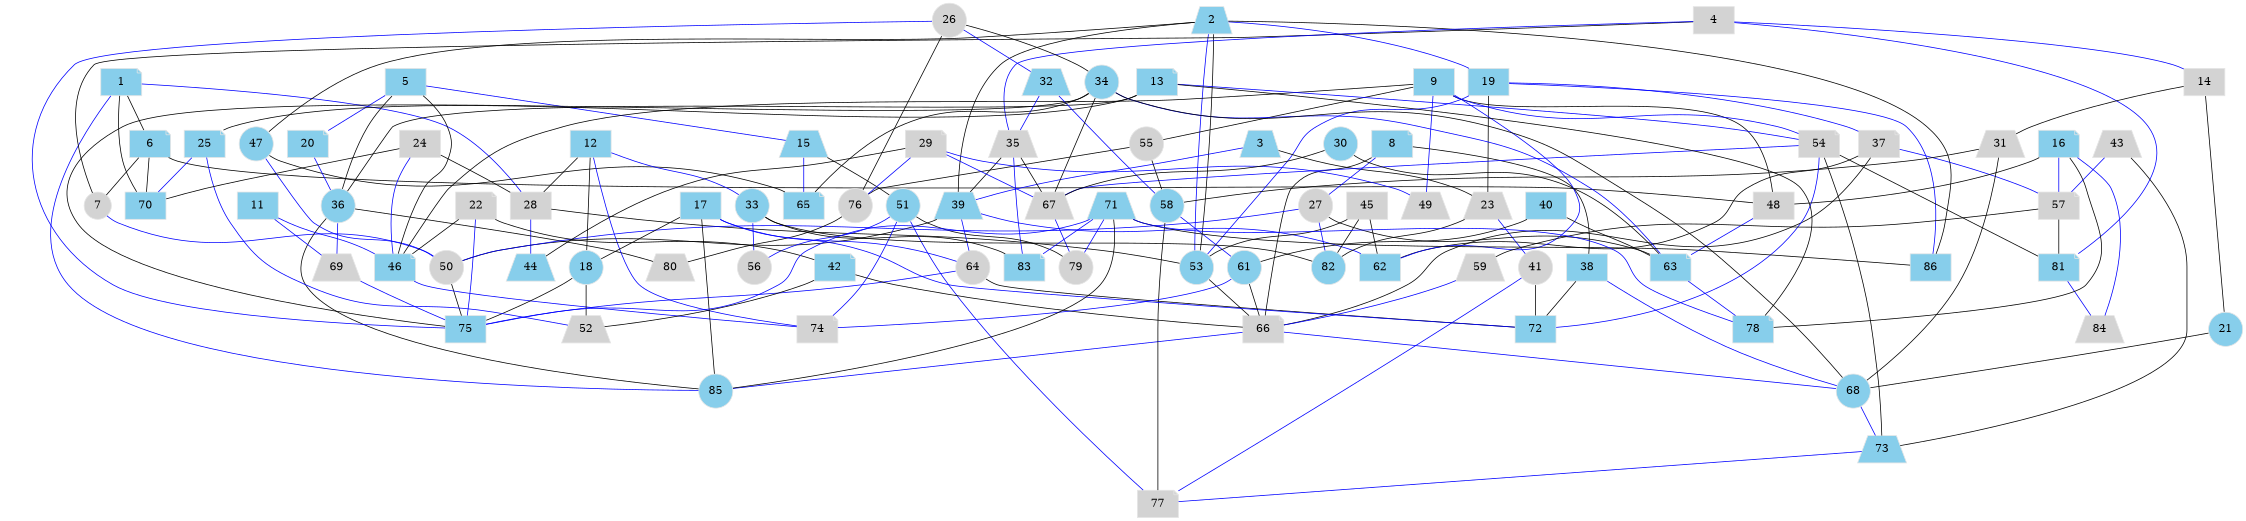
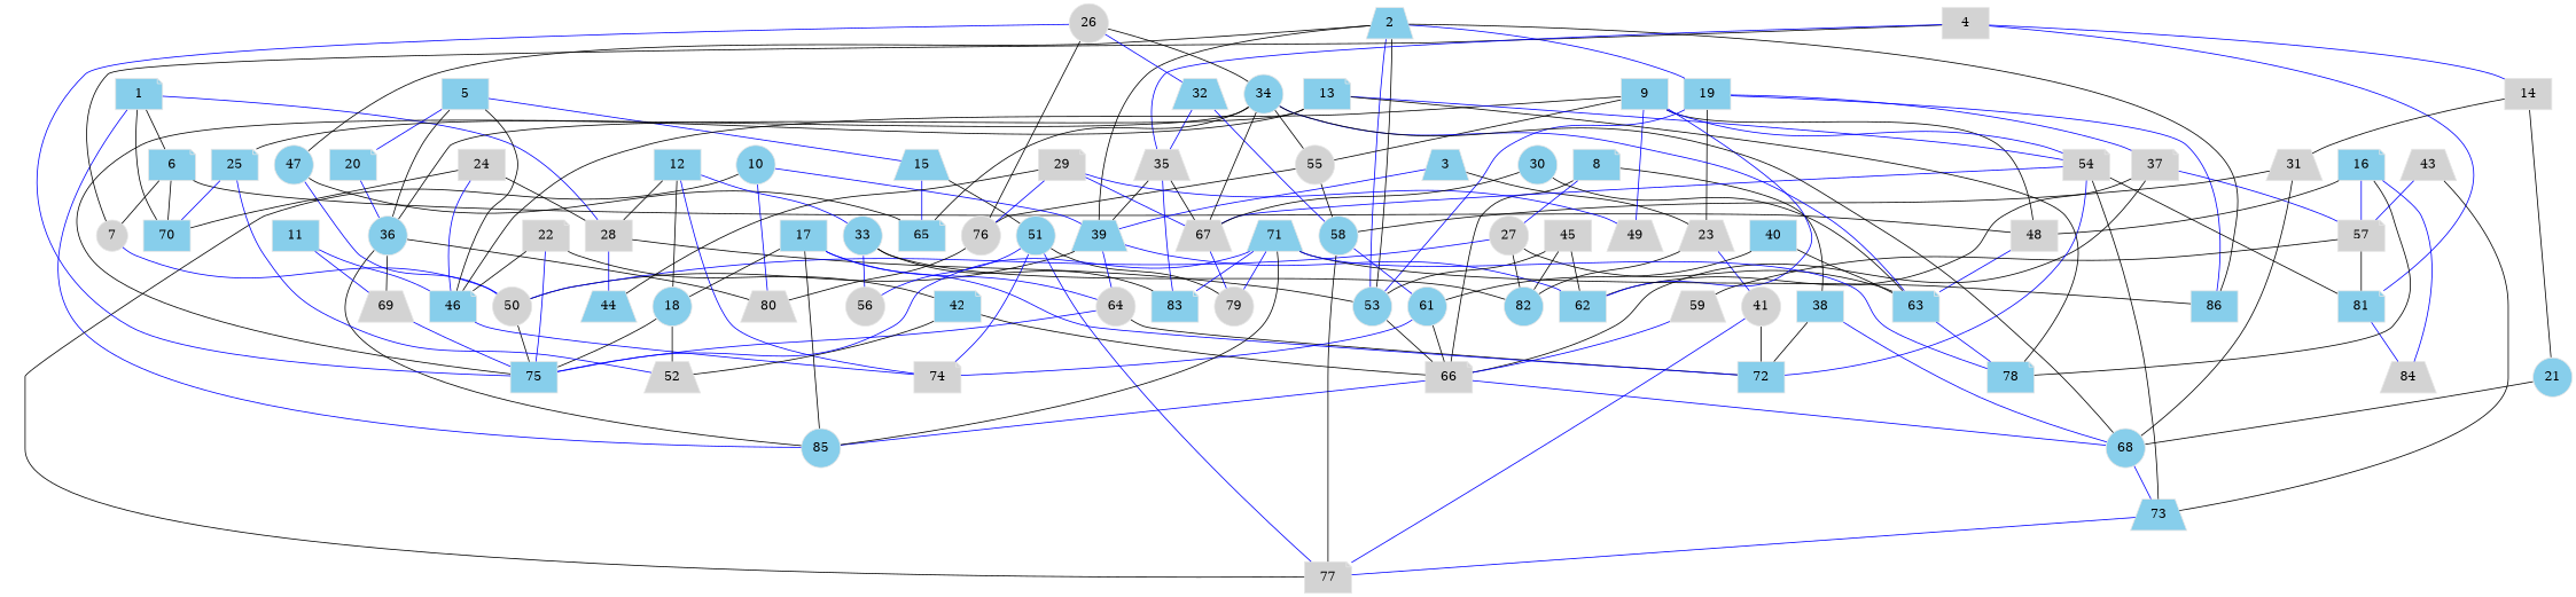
  graph {
    node [color=gray90 fillcolor=skyblue shape=circle style=filled]
    edge [color=black]
    1 [shape=note]
    6 [shape=note]
    28 [fillcolor=lightgrey shape=box]
    70 [shape=box]
    85
    7 [fillcolor=lightgrey]
    48 [fillcolor=lightgrey shape=box]
    53
    44 [shape=trapezium]
    2 [shape=trapezium]
    19 [shape=box]
    39 [shape=trapezium]
    47
    86 [shape=box]
    23 [fillcolor=lightgrey shape=trapezium]
    37 [fillcolor=lightgrey shape=note]
    50 [fillcolor=lightgrey]
    62 [shape=box]
    64 [fillcolor=lightgrey]
    65 [shape=note]
    66 [fillcolor=lightgrey shape=note]
    3 [shape=trapezium]
    41 [fillcolor=lightgrey]
    82
    4 [fillcolor=lightgrey shape=box]
    14 [fillcolor=lightgrey shape=box]
    35 [fillcolor=lightgrey shape=trapezium]
    81 [shape=note]
    21
    31 [fillcolor=lightgrey shape=trapezium]
    67 [fillcolor=lightgrey shape=trapezium]
    83 [shape=note]
    84 [fillcolor=lightgrey shape=trapezium]
    5 [shape=box]
    15 [shape=trapezium]
    20 [shape=note]
    36
    46 [shape=note]
    51
    80 [fillcolor=lightgrey shape=trapezium]
    69 [fillcolor=lightgrey shape=trapezium]
    74 [fillcolor=lightgrey shape=note]
    63 [shape=note]
    75 [shape=box]
    8 [shape=note]
    27 [fillcolor=lightgrey]
    38 [shape=box]
    72 [shape=box]
    68
    9 [shape=box]
    49 [fillcolor=lightgrey shape=trapezium]
    54 [fillcolor=lightgrey shape=note]
    55 [fillcolor=lightgrey]
    73 [shape=trapezium]
    76 [fillcolor=lightgrey]
    58
+   10
    77 [fillcolor=lightgrey shape=note]
    11 [shape=box]
    12 [shape=box]
    18
    33
    52 [fillcolor=lightgrey shape=trapezium]
    56 [fillcolor=lightgrey]
    13 [shape=note]
    25 [shape=note]
    78 [shape=note]
    79 [fillcolor=lightgrey]
    16 [shape=note]
    57 [fillcolor=lightgrey shape=note]
    59 [fillcolor=lightgrey shape=trapezium]
    17 [shape=box]
    22 [fillcolor=lightgrey shape=note]
    42 [shape=note]
    24 [fillcolor=lightgrey shape=box]
    26 [fillcolor=lightgrey]
    32 [shape=trapezium]
    34
    29 [fillcolor=lightgrey shape=note]
    30
    61
    40 [shape=box]
    43 [fillcolor=lightgrey shape=trapezium]
    45 [fillcolor=lightgrey shape=box]
    71 [shape=trapezium]
    1 -- 6
    1 -- 28 [color=blue]
    1 -- 70
    1 -- 85 [color=blue]
    6 -- 70
    6 -- 7
    6 -- 48
    28 -- 53
    28 -- 44 [color=blue]
    7 -- 50 [color=blue]
    48 -- 63 [color=blue]
    53 -- 66
    2 -- 53 [color=blue]
    2 -- 53
    2 -- 19 [color=blue]
    2 -- 39
    2 -- 47
    2 -- 86
    19 -- 53 [color=blue]
    19 -- 86 [color=blue]
    19 -- 23
    19 -- 37 [color=blue]
    39 -- 50
    39 -- 62 [color=blue]
    39 -- 64 [color=blue]
    47 -- 50 [color=blue]
    47 -- 65
    23 -- 41 [color=blue]
    23 -- 82
    37 -- 62
    37 -- 66
    37 -- 57 [color=blue]
    50 -- 75
    64 -- 75 [color=blue]
    64 -- 72
    66 -- 85 [color=blue]
    66 -- 68 [color=blue]
    3 -- 39 [color=blue]
    3 -- 23
    41 -- 72
    41 -- 77 [color=blue]
    4 -- 7
    4 -- 14 [color=blue]
    4 -- 35 [color=blue]
    4 -- 81 [color=blue]
    14 -- 21
    14 -- 31
    35 -- 39
    35 -- 67
    35 -- 83 [color=blue]
    81 -- 84 [color=blue]
    21 -- 68
    31 -- 68
    31 -- 58
    67 -- 79 [color=blue]
    5 -- 15 [color=blue]
    5 -- 20 [color=blue]
    5 -- 36
    5 -- 46
    15 -- 65 [color=blue]
    15 -- 51
    20 -- 36 [color=blue]
    36 -- 85
    36 -- 80
-   36 -- 69 [color=blue]
+   36 -- 69
    46 -- 74 [color=blue]
    51 -- 74 [color=blue]
    51 -- 77 [color=blue]
    51 -- 56 [color=blue]
    51 -- 79
    69 -- 75 [color=blue]
    63 -- 78 [color=blue]
    8 -- 66
    8 -- 27 [color=blue]
    8 -- 38
    27 -- 50 [color=blue]
-   27 -- 82 [color=blue]
+   27 -- 82
    27 -- 63
    38 -- 72
    38 -- 68 [color=blue]
    68 -- 73 [color=blue]
    9 -- 48
    9 -- 62 [color=blue]
    9 -- 46
    9 -- 49 [color=blue]
    9 -- 54 [color=blue]
    9 -- 55
    54 -- 81
    54 -- 67 [color=blue]
    54 -- 72 [color=blue]
    54 -- 73
    55 -- 76
    55 -- 58
    73 -- 77 [color=blue]
    76 -- 80
    58 -- 77
    58 -- 61 [color=blue]
+   10 -- 39 [color=blue]
+   10 -- 80 [color=blue]
+   10 -- 77
    11 -- 46 [color=blue]
    11 -- 69 [color=blue]
    12 -- 28
    12 -- 74 [color=blue]
    12 -- 18
    12 -- 33 [color=blue]
    18 -- 75
    18 -- 52
    33 -- 82
    33 -- 83
    33 -- 56 [color=blue]
    13 -- 36
    13 -- 54 [color=blue]
    13 -- 25
    13 -- 78
    25 -- 70 [color=blue]
    25 -- 52 [color=blue]
    16 -- 48
    16 -- 84 [color=blue]
    16 -- 78
    16 -- 57 [color=blue]
    57 -- 81
    57 -- 59
    59 -- 66 [color=blue]
    17 -- 85
    17 -- 64 [color=blue]
    17 -- 72 [color=blue]
    17 -- 18
    22 -- 46
    22 -- 75 [color=blue]
    22 -- 42
    42 -- 66
    42 -- 52
    24 -- 28
    24 -- 70
    24 -- 46 [color=blue]
    26 -- 75 [color=blue]
    26 -- 76
    26 -- 32 [color=blue]
    26 -- 34
    32 -- 35 [color=blue]
    32 -- 58 [color=blue]
    34 -- 65
    34 -- 67
    34 -- 63 [color=blue]
    34 -- 75
    34 -- 68
+   34 -- 55
    29 -- 44
    29 -- 67 [color=blue]
    29 -- 49 [color=blue]
    29 -- 76 [color=blue]
    30 -- 67
    30 -- 63
    61 -- 66
    61 -- 74 [color=blue]
    40 -- 63
    40 -- 61
    43 -- 73
    43 -- 57 [color=blue]
    45 -- 53
    45 -- 62
    45 -- 82
    71 -- 85
    71 -- 86
    71 -- 83 [color=blue]
    71 -- 75 [color=blue]
    71 -- 78 [color=blue]
    71 -- 79 [color=blue]
  }
